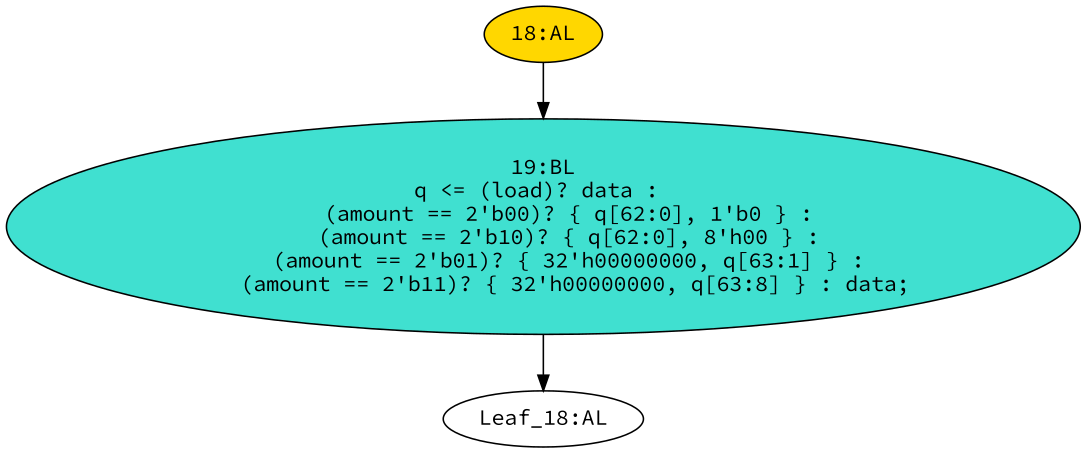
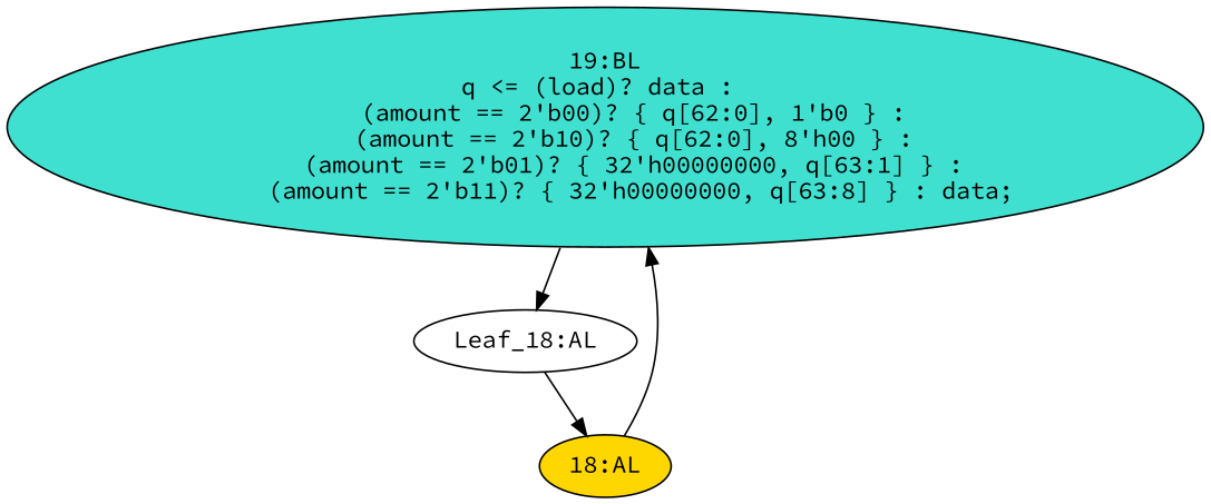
  strict digraph {
    fontname="Source Code Pro"
    node [style=filled fontname="Source Code Pro"]
    edge [cond="[]" lineno=None fontname="Source Code Pro"]
    n1 [ast="<pyverilog.vparser.ast.Block object at 0x7fea8fd77390>" fillcolor=turquoise label="19:BL\nq <= (load)? data : \n     (amount == 2'b00)? { q[62:0], 1'b0 } : \n     (amount == 2'b10)? { q[62:0], 8'h00 } : \n     (amount == 2'b01)? { 32'h00000000, q[63:1] } : \n     (amount == 2'b11)? { 32'h00000000, q[63:8] } : data;" statements="[<pyverilog.vparser.ast.NonblockingSubstitution object at 0x7fea8fd63790>]" typ=Block]
    n2 [def_var="['q']" label="Leaf_18:AL" style=""]
    n3 [ast="<pyverilog.vparser.ast.Always object at 0x7fea8fd771d0>" clk_sens=True fillcolor=gold label="18:AL" sens="['clk']" statements="[]" typ=Always use_var="['load', 'q', 'amount', 'data']"]
    n1 -> n2
+   n2 -> n3 [cond="" lineno=""]
    n3 -> n1
  }
